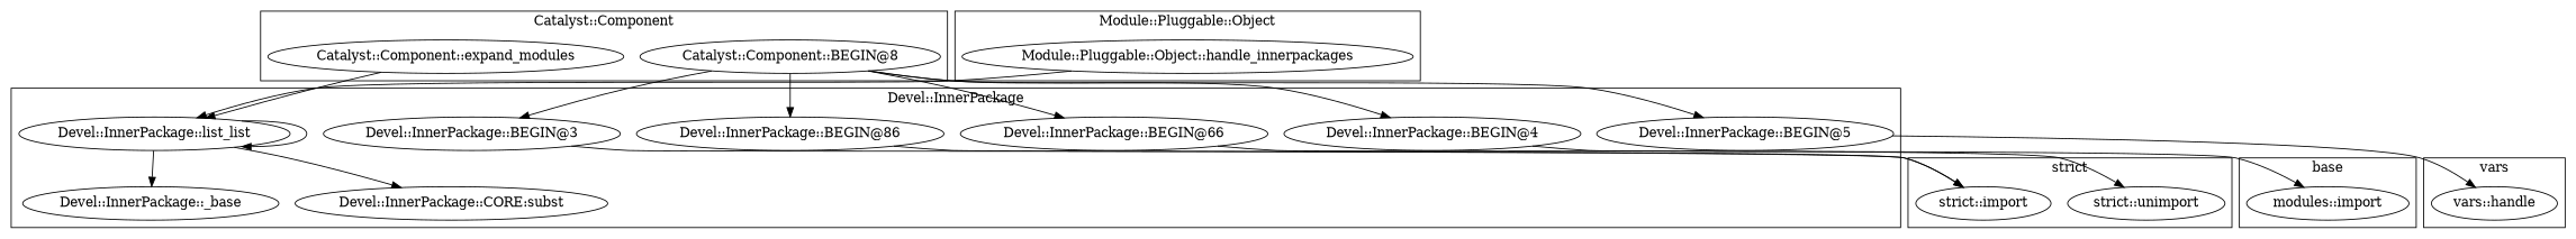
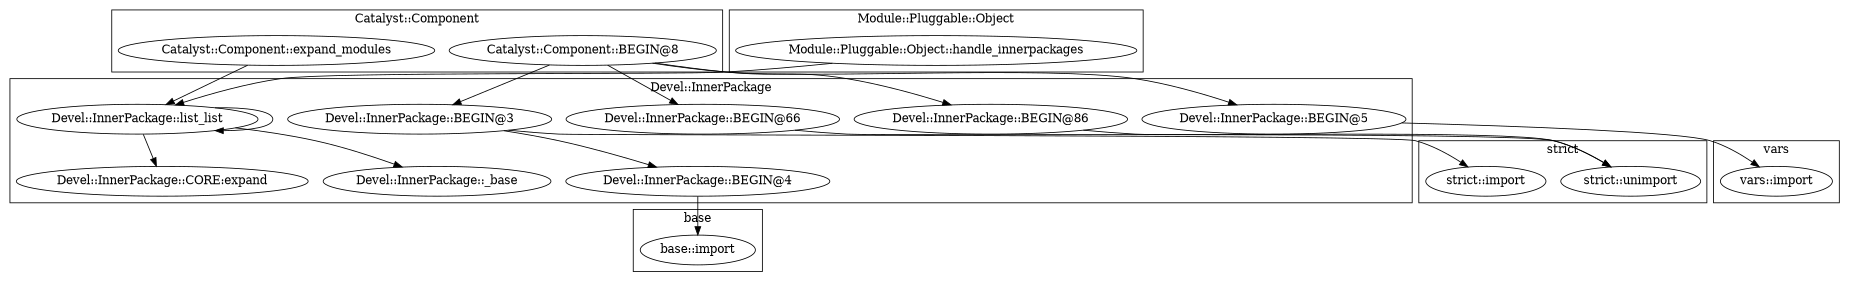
  digraph {
-   "base::import" [label="modules::import"]
+   "base::import"
    "Catalyst::Component::expand_modules"
    "Catalyst::Component::BEGIN@8"
    "Module::Pluggable::Object::handle_innerpackages"
    "Devel::InnerPackage::BEGIN@66"
    "Devel::InnerPackage::BEGIN@4"
    n7 [label="Devel::InnerPackage::_base"]
    "Devel::InnerPackage::BEGIN@5"
    n9 [label="Devel::InnerPackage::list_list"]
-   "Devel::InnerPackage::CORE:subst"
+   "Devel::InnerPackage::CORE:subst" [label="Devel::InnerPackage::CORE:expand"]
    "Devel::InnerPackage::BEGIN@3"
    "Devel::InnerPackage::BEGIN@86"
-   "vars::import" [label="vars::handle"]
+   "vars::import"
    "strict::unimport"
    "strict::import"
    subgraph cluster_1 {
      label=base
      "base::import"
    }
    subgraph cluster_2 {
      label="Catalyst::Component"
      "Catalyst::Component::expand_modules"
      "Catalyst::Component::BEGIN@8"
    }
    subgraph cluster_3 {
      label="Module::Pluggable::Object"
      "Module::Pluggable::Object::handle_innerpackages"
    }
    subgraph cluster_4 {
      label="Devel::InnerPackage"
      "Devel::InnerPackage::BEGIN@66"
      "Devel::InnerPackage::BEGIN@4"
      n7
      "Devel::InnerPackage::BEGIN@5"
      n9
      "Devel::InnerPackage::CORE:subst"
      "Devel::InnerPackage::BEGIN@3"
      "Devel::InnerPackage::BEGIN@86"
    }
    subgraph cluster_5 {
      label=vars
      "vars::import"
    }
    subgraph cluster_6 {
      label="strict"
      "strict::unimport"
      "strict::import"
    }
    "Catalyst::Component::expand_modules" -> n9
    "Catalyst::Component::BEGIN@8" -> "Devel::InnerPackage::BEGIN@66"
-   "Catalyst::Component::BEGIN@8" -> "Devel::InnerPackage::BEGIN@4"
+   "Devel::InnerPackage::BEGIN@3" -> "Devel::InnerPackage::BEGIN@4"
    "Catalyst::Component::BEGIN@8" -> "Devel::InnerPackage::BEGIN@5"
    "Catalyst::Component::BEGIN@8" -> "Devel::InnerPackage::BEGIN@3"
    "Catalyst::Component::BEGIN@8" -> "Devel::InnerPackage::BEGIN@86"
    "Module::Pluggable::Object::handle_innerpackages" -> n9
    "Devel::InnerPackage::BEGIN@66" -> "strict::unimport"
    "Devel::InnerPackage::BEGIN@4" -> "base::import"
    "Devel::InnerPackage::BEGIN@5" -> "vars::import"
    n9 -> n7
    n9 -> n9
    n9 -> "Devel::InnerPackage::CORE:subst"
    "Devel::InnerPackage::BEGIN@3" -> "strict::import"
-   "Devel::InnerPackage::BEGIN@86" -> "strict::import"
+   "Devel::InnerPackage::BEGIN@86" -> "strict::unimport"
  }
